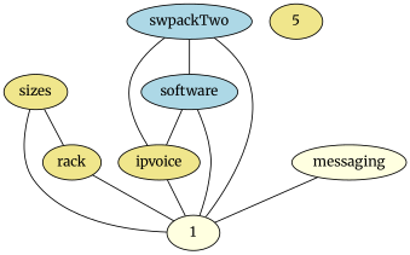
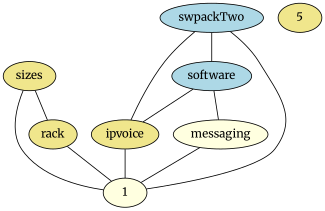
  graph {
    fontname=Merriweather
    node [fillcolor=khaki fontname=Merriweather style=filled]
    edge [fontname=Merriweather]
    software [fillcolor=lightblue]
    ipvoice
    1 [fillcolor=lightyellow]
    sizes
    rack
    swpackTwo [fillcolor=lightblue]
    messaging [fillcolor=lightyellow]
    n8 [label=5]
    software -- ipvoice
-   software -- 1
+   software -- messaging
    ipvoice -- 1
    sizes -- 1
    sizes -- rack
    rack -- 1
    swpackTwo -- software
    swpackTwo -- ipvoice
    swpackTwo -- 1
    messaging -- 1
  }
